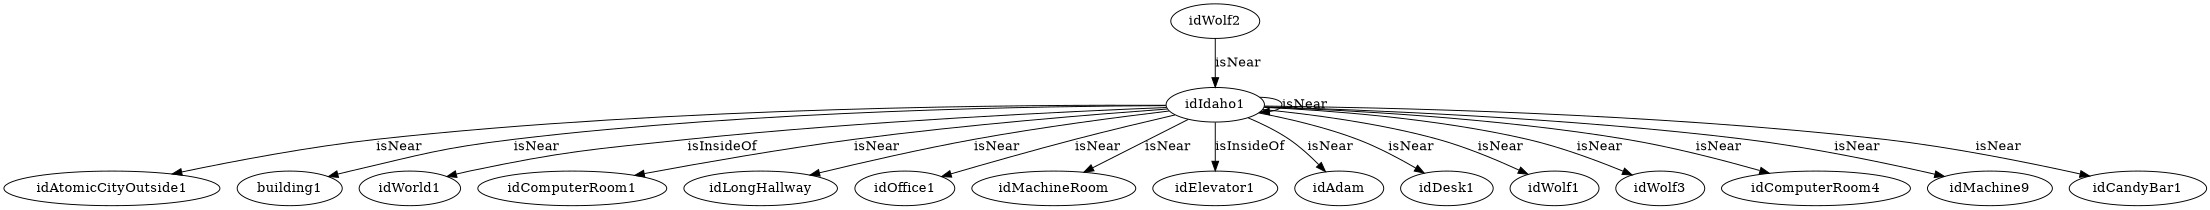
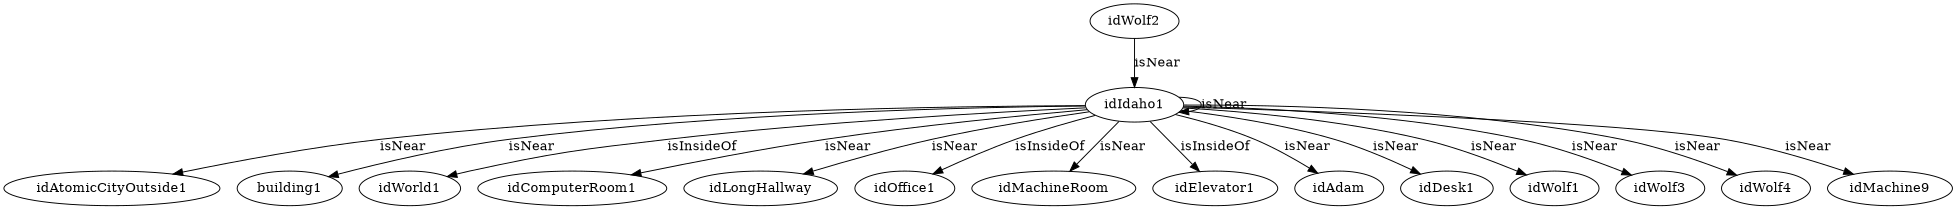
  digraph {
    node [node_type=entity_node]
    edge [edge_type=relationship]
    idIdaho1
    idAtomicCityOutside1
    building1
    idWorld1
    idComputerRoom1
    idLongHallway
    idOffice1
    idMachineRoom
    idElevator1
    idAdam
    idDesk1
    idWolf1
    idWolf3
-   idWolf4 [label=idComputerRoom4]
+   idWolf4
    n15 [label=idMachine9]
-   idCandyBar1
    idWolf2
    idIdaho1 -> idIdaho1 [label=isNear]
    idIdaho1 -> idAtomicCityOutside1 [label=isNear]
    idIdaho1 -> building1 [label=isNear]
    idIdaho1 -> idWorld1 [label=isInsideOf]
    idIdaho1 -> idComputerRoom1 [label=isNear]
    idIdaho1 -> idLongHallway [label=isNear]
-   idIdaho1 -> idOffice1 [label=isNear]
+   idIdaho1 -> idOffice1 [label=isInsideOf]
    idIdaho1 -> idMachineRoom [label=isNear]
    idIdaho1 -> idElevator1 [label=isInsideOf]
    idIdaho1 -> idAdam [label=isNear]
    idIdaho1 -> idDesk1 [label=isNear]
    idIdaho1 -> idWolf1 [label=isNear]
    idIdaho1 -> idWolf3 [label=isNear]
    idIdaho1 -> idWolf4 [label=isNear]
    idIdaho1 -> n15 [label=isNear]
-   idIdaho1 -> idCandyBar1 [label=isNear]
    idWolf2 -> idIdaho1 [label=isNear]
  }
